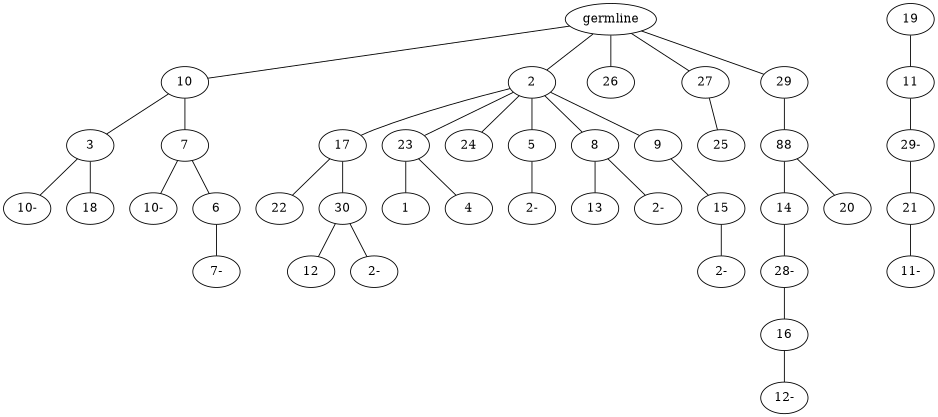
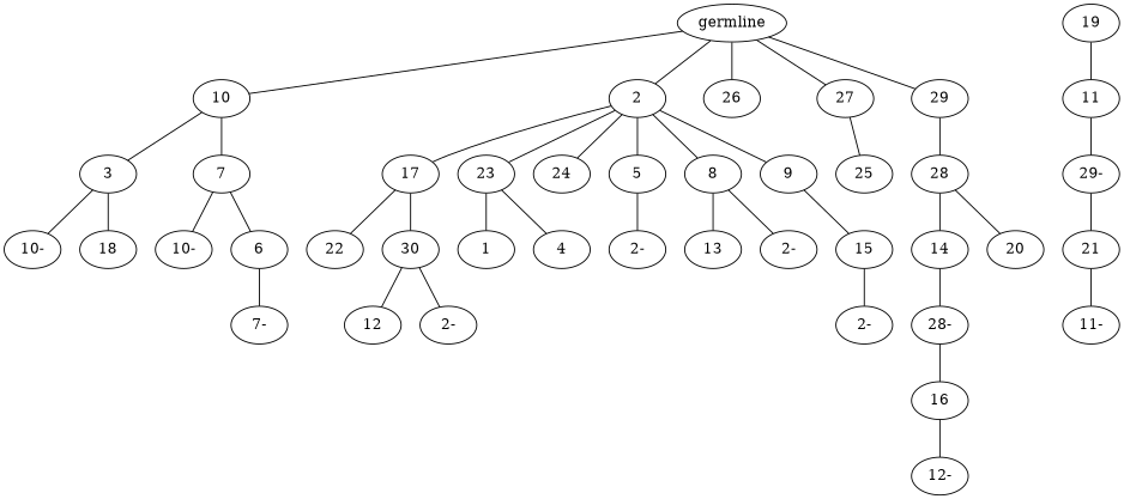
  graph {
    n1 [label=germline]
    n2 [label=10]
    n3 [label=2]
    n4 [label=26]
    n5 [label=27]
    n6 [label=29]
    n7 [label=3]
    n8 [label=7]
    n9 [label=17]
    n10 [label=23]
    n11 [label=24]
    n12 [label=5]
    n13 [label=8]
    n14 [label=9]
    n15 [label=25]
-   n16 [label=88]
+   n16 [label=28]
    n17 [label="10-"]
    n18 [label=18]
    n19 [label="10-"]
    n20 [label=6]
    n21 [label="7-"]
    n22 [label=22]
    n23 [label=30]
    n24 [label=1]
    n25 [label=4]
    n26 [label="2-"]
    n27 [label=13]
    n28 [label="2-"]
    n29 [label=15]
    n30 [label=12]
    n31 [label="2-"]
    n32 [label="2-"]
    n33 [label=14]
    n34 [label=20]
    n35 [label="28-"]
    n36 [label=19]
    n37 [label=11]
    n38 [label=16]
    n39 [label="12-"]
    n40 [label="29-"]
    n41 [label=21]
    n42 [label="11-"]
    n1 -- n2
    n1 -- n3
    n1 -- n4
    n1 -- n5
    n1 -- n6
    n2 -- n7
    n2 -- n8
    n3 -- n9
    n3 -- n10
    n3 -- n11
    n3 -- n12
    n3 -- n13
    n3 -- n14
    n5 -- n15
    n6 -- n16
    n7 -- n17
    n7 -- n18
    n8 -- n19
    n8 -- n20
    n9 -- n22
    n9 -- n23
    n10 -- n24
    n10 -- n25
    n12 -- n26
    n13 -- n27
    n13 -- n28
    n14 -- n29
    n16 -- n33
    n16 -- n34
    n20 -- n21
    n23 -- n30
    n23 -- n31
    n29 -- n32
    n33 -- n35
    n35 -- n38
    n36 -- n37
    n37 -- n40
    n38 -- n39
    n40 -- n41
    n41 -- n42
  }
